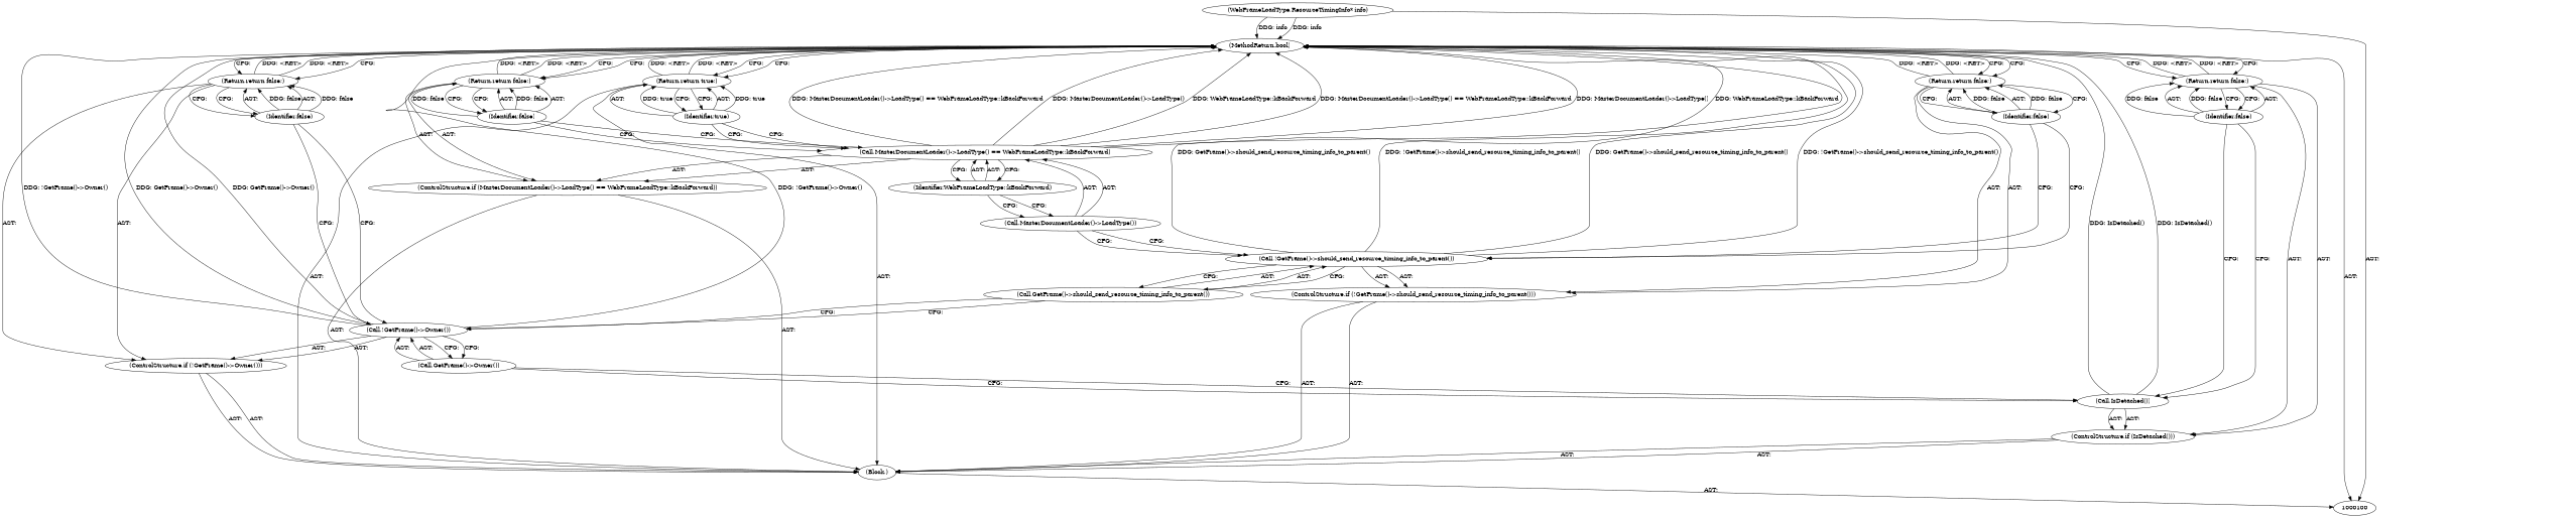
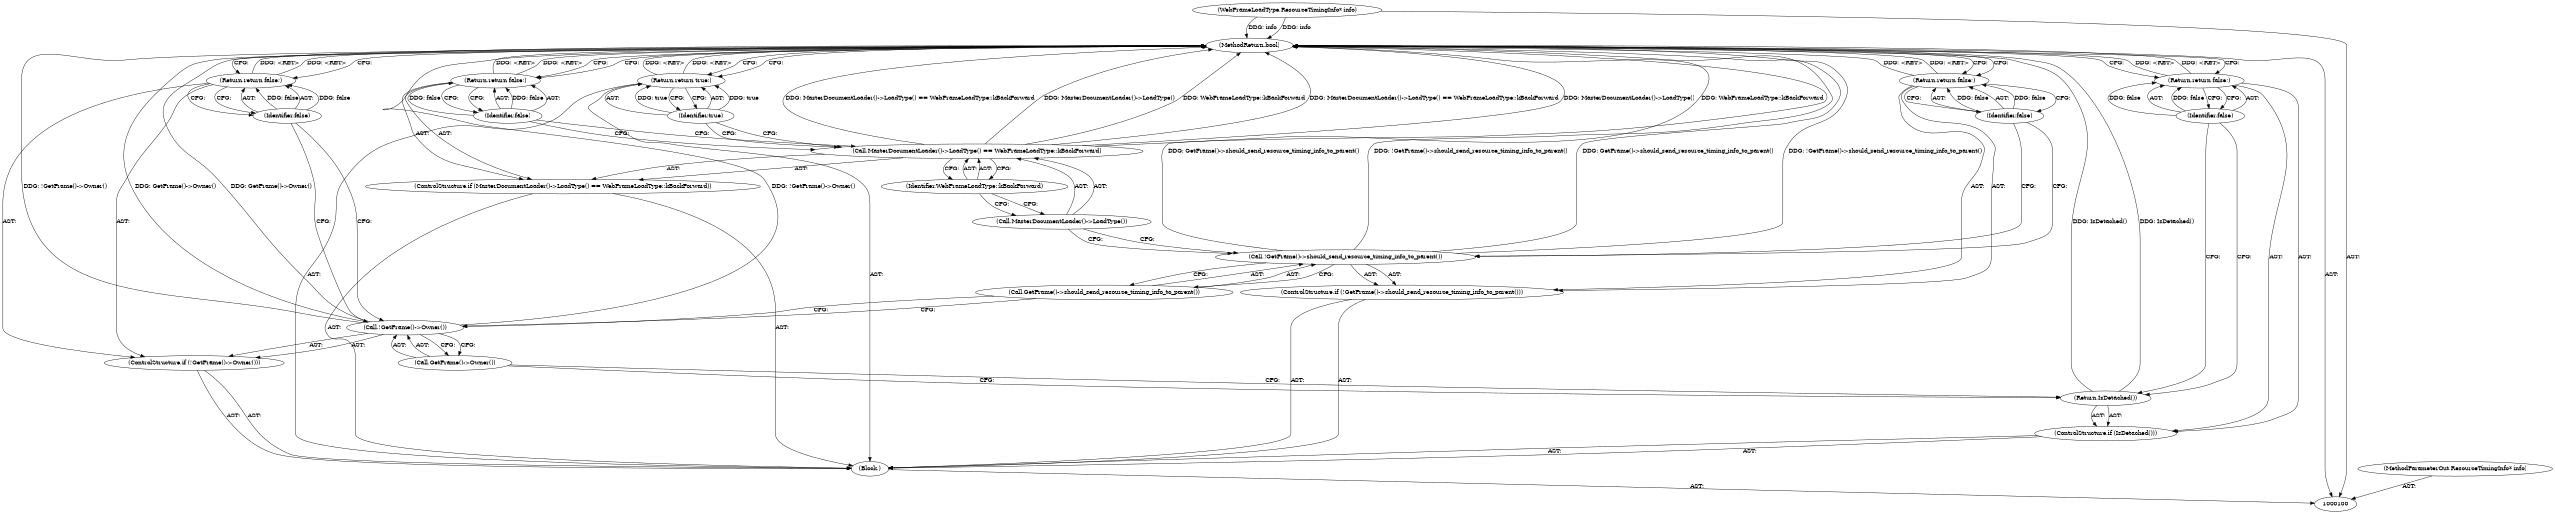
  digraph {
    n1 [label="(MethodReturn,bool)"]
    n2 [label="(Return,return false;)"]
    n3 [label="(Return,return true;)"]
    n4 [label="(Return,return false;)"]
    n5 [label="(Return,return false;)"]
    n6 [label="(Return,return false;)"]
    1000100
    n8 [label="(ControlStructure,if (MasterDocumentLoader()->LoadType() == WebFrameLoadType::kBackForward))"]
    n9 [label="(Identifier,false)"]
    n10 [label="(Block,)"]
    n11 [label="(Identifier,true)"]
    n12 [label="(ControlStructure,if (IsDetached()))"]
    n13 [label="(Identifier,false)"]
    n14 [label="(ControlStructure,if (!GetFrame()->Owner()))"]
    n15 [label="(Identifier,false)"]
    n16 [label="(ControlStructure,if (!GetFrame()->should_send_resource_timing_info_to_parent()))"]
    n17 [label="(Identifier,false)"]
    n18 [label="(Identifier,WebFrameLoadType::kBackForward)"]
    n19 [label="(Call,MasterDocumentLoader()->LoadType() == WebFrameLoadType::kBackForward)"]
    n20 [label="(Call,MasterDocumentLoader()->LoadType())"]
    n21 [label="(Call,!GetFrame()->should_send_resource_timing_info_to_parent())"]
    n22 [label="(Call,GetFrame()->should_send_resource_timing_info_to_parent())"]
    n23 [label="(WebFrameLoadType,ResourceTimingInfo* info)"]
-   n25 [label="(Call,IsDetached())"]
+   n24 [label="(MethodParameterOut,ResourceTimingInfo* info)"]
+   n25 [label="(Return,IsDetached())"]
    n26 [label="(Call,!GetFrame()->Owner())"]
    n27 [label="(Call,GetFrame()->Owner())"]
    n1 -> n2 [label="CFG: "]
    n1 -> n2 [label="CFG: "]
    n1 -> n3 [label="CFG: "]
    n1 -> n3 [label="CFG: "]
    n1 -> n4 [label="CFG: "]
    n1 -> n4 [label="CFG: "]
    n1 -> n5 [label="CFG: "]
    n1 -> n5 [label="CFG: "]
    n1 -> n6 [label="CFG: "]
    n1 -> n6 [label="CFG: "]
    n1 -> 1000100 [label="AST: "]
    n2 -> n1 [label="DDG: <RET>"]
    n2 -> n1 [label="DDG: <RET>"]
    n2 -> n8 [label="AST: "]
    n2 -> n8 [label="AST: "]
    n2 -> n9 [label="CFG: "]
    n2 -> n9 [label="CFG: "]
    n3 -> n1 [label="DDG: <RET>"]
    n3 -> n1 [label="DDG: <RET>"]
    n3 -> n10 [label="AST: "]
    n3 -> n10 [label="AST: "]
    n3 -> n11 [label="CFG: "]
    n3 -> n11 [label="CFG: "]
    n4 -> n1 [label="DDG: <RET>"]
    n4 -> n1 [label="DDG: <RET>"]
    n4 -> n12 [label="AST: "]
    n4 -> n12 [label="AST: "]
    n4 -> n13 [label="CFG: "]
    n4 -> n13 [label="CFG: "]
    n5 -> n1 [label="DDG: <RET>"]
    n5 -> n1 [label="DDG: <RET>"]
    n5 -> n14 [label="AST: "]
    n5 -> n14 [label="AST: "]
    n5 -> n15 [label="CFG: "]
    n5 -> n15 [label="CFG: "]
    n6 -> n1 [label="DDG: <RET>"]
    n6 -> n1 [label="DDG: <RET>"]
    n6 -> n16 [label="AST: "]
    n6 -> n16 [label="AST: "]
    n6 -> n17 [label="CFG: "]
    n6 -> n17 [label="CFG: "]
    n8 -> n10 [label="AST: "]
    n8 -> n10 [label="AST: "]
    n9 -> n2 [label="AST: "]
    n9 -> n2 [label="DDG: false"]
    n9 -> n2 [label="AST: "]
    n9 -> n2 [label="DDG: false"]
    n9 -> n19 [label="CFG: "]
    n9 -> n19 [label="CFG: "]
    n10 -> 1000100 [label="AST: "]
    n11 -> n3 [label="AST: "]
    n11 -> n3 [label="DDG: true"]
    n11 -> n3 [label="AST: "]
    n11 -> n3 [label="DDG: true"]
    n11 -> n19 [label="CFG: "]
    n11 -> n19 [label="CFG: "]
    n12 -> n10 [label="AST: "]
    n12 -> n10 [label="AST: "]
    n13 -> n4 [label="AST: "]
    n13 -> n4 [label="DDG: false"]
    n13 -> n4 [label="AST: "]
    n13 -> n4 [label="DDG: false"]
    n13 -> n25 [label="CFG: "]
    n13 -> n25 [label="CFG: "]
    n14 -> n10 [label="AST: "]
    n14 -> n10 [label="AST: "]
    n15 -> n5 [label="AST: "]
    n15 -> n5 [label="DDG: false"]
    n15 -> n5 [label="AST: "]
    n15 -> n5 [label="DDG: false"]
    n15 -> n26 [label="CFG: "]
    n15 -> n26 [label="CFG: "]
    n16 -> n10 [label="AST: "]
    n16 -> n10 [label="AST: "]
    n17 -> n6 [label="AST: "]
    n17 -> n6 [label="DDG: false"]
    n17 -> n6 [label="AST: "]
    n17 -> n6 [label="DDG: false"]
    n17 -> n21 [label="CFG: "]
    n17 -> n21 [label="CFG: "]
    n18 -> n19 [label="AST: "]
    n18 -> n19 [label="AST: "]
    n18 -> n20 [label="CFG: "]
    n18 -> n20 [label="CFG: "]
    n19 -> n1 [label="DDG: MasterDocumentLoader()->LoadType() == WebFrameLoadType::kBackForward"]
    n19 -> n1 [label="DDG: MasterDocumentLoader()->LoadType()"]
    n19 -> n1 [label="DDG: WebFrameLoadType::kBackForward"]
    n19 -> n1 [label="DDG: MasterDocumentLoader()->LoadType() == WebFrameLoadType::kBackForward"]
    n19 -> n1 [label="DDG: MasterDocumentLoader()->LoadType()"]
    n19 -> n1 [label="DDG: WebFrameLoadType::kBackForward"]
    n19 -> n8 [label="AST: "]
    n19 -> n8 [label="AST: "]
    n19 -> n18 [label="CFG: "]
    n19 -> n18 [label="CFG: "]
    n20 -> n19 [label="AST: "]
    n20 -> n19 [label="AST: "]
    n20 -> n21 [label="CFG: "]
    n20 -> n21 [label="CFG: "]
    n21 -> n1 [label="DDG: GetFrame()->should_send_resource_timing_info_to_parent()"]
    n21 -> n1 [label="DDG: !GetFrame()->should_send_resource_timing_info_to_parent()"]
    n21 -> n1 [label="DDG: GetFrame()->should_send_resource_timing_info_to_parent()"]
    n21 -> n1 [label="DDG: !GetFrame()->should_send_resource_timing_info_to_parent()"]
    n21 -> n16 [label="AST: "]
    n21 -> n16 [label="AST: "]
    n21 -> n22 [label="CFG: "]
    n21 -> n22 [label="CFG: "]
    n22 -> n21 [label="AST: "]
    n22 -> n21 [label="AST: "]
    n22 -> n26 [label="CFG: "]
    n22 -> n26 [label="CFG: "]
    n23 -> n1 [label="DDG: info"]
    n23 -> n1 [label="DDG: info"]
    n23 -> 1000100 [label="AST: "]
+   n24 -> 1000100 [label="AST: "]
    n25 -> n1 [label="DDG: IsDetached()"]
    n25 -> n1 [label="DDG: IsDetached()"]
    n25 -> n12 [label="AST: "]
    n25 -> n12 [label="AST: "]
    n26 -> n1 [label="DDG: !GetFrame()->Owner()"]
    n26 -> n1 [label="DDG: GetFrame()->Owner()"]
    n26 -> n1 [label="DDG: !GetFrame()->Owner()"]
    n26 -> n1 [label="DDG: GetFrame()->Owner()"]
    n26 -> n14 [label="AST: "]
    n26 -> n14 [label="AST: "]
    n26 -> n27 [label="CFG: "]
    n26 -> n27 [label="CFG: "]
    n27 -> n25 [label="CFG: "]
    n27 -> n25 [label="CFG: "]
    n27 -> n26 [label="AST: "]
    n27 -> n26 [label="AST: "]
  }
